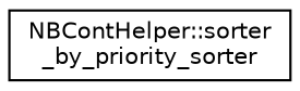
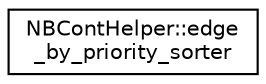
  digraph {
    rankdir=TB
-   n1 [color=black fillcolor=white fontname=Helvetica fontsize=10 height=0.2 label="NBContHelper::sorter\l_by_priority_sorter" shape=record style=filled width=0.4]
+   n1 [color=black fillcolor=white fontname=Helvetica fontsize=10 height=0.2 label="NBContHelper::edge\l_by_priority_sorter" shape=record style=filled width=0.4]
  }
